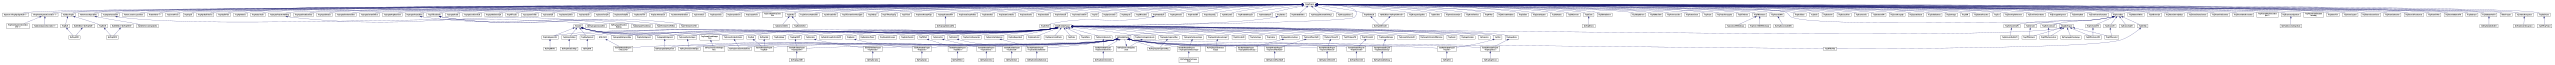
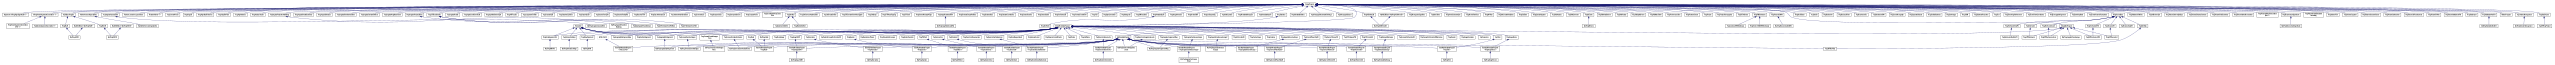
  digraph {
    fontname=Oswald
    rankdir=TB
    node [color=black fillcolor=white fontname=Oswald fontsize=10 shape=record style=filled]
    edge [color=midnightblue dir=back fontname=Oswald fontsize=10 labelfontname=Helvetica labelfontsize=10 style=solid]
    n1 [color=grey75 height=0.2 label=BASE_CLASS width=0.4]
    n2 [height=0.2 label="BasicMpiMetadataProgram\l\< BASE_CLASS \>" width=0.4]
    n3 [height=0.2 label="MpiML2DBase\< MpiProgML2D \>" width=0.4]
    n4 [height=0.2 label=MpiProgML2D width=0.4]
    n5 [height=0.2 label="MpiML2DBase\< MpiProgMLF2D \>" width=0.4]
    n6 [height=0.2 label=MpiProgMLF2D width=0.4]
    n7 [height=0.2 label="MpiML2DBase\< MpiProgMLRefine3D \>" width=0.4]
    n8 [height=0.2 label=MpiProgMLRefine3D width=0.4]
    n9 [height=0.2 label=Rerunable width=0.4]
    n10 [height=0.2 label=ProgAngularSphAlignment width=0.4]
    n11 [height=0.2 label=ProgAngularSphAlignmentGpu width=0.4]
    n12 [height=0.2 label=ProgFlexibleAlignment width=0.4]
    n13 [height=0.2 label=ProgForwardZernikeImages width=0.4]
    n14 [height=0.2 label="ProgForwardZernikeImages\lPriors" width=0.4]
    n15 [height=0.2 label=ProgForwardZernikeSubtomos width=0.4]
    n16 [height=0.2 label=ProgNmaAlignment width=0.4]
    n17 [height=0.2 label=ProgNmaAlignmentVol width=0.4]
    n18 [height=0.2 label=ProgVolumeSetAlign width=0.4]
    n19 [height=0.2 label=MpiProgAngularSphAlignment width=0.4]
    n20 [height=0.2 label=MpiProgForwardZernikeImages width=0.4]
    n21 [height=0.2 label="MpiProgForwardZernikeImages\lPriors" width=0.4]
    n22 [height=0.2 label=MpiProgForwardZernikeSubtomos width=0.4]
    n23 [height=0.2 label=MpiProgNMA width=0.4]
    n24 [height=0.2 label=MpiProgNMAVol width=0.4]
    n25 [height=0.2 label=MpiProgVolumeSetAlign width=0.4]
    n26 [height=0.2 label=XmippProgram width=0.4]
    n27 [height=0.2 label="Alignment::AProgAlignSignificant\< T \>" width=0.4]
    n28 [height=0.2 label="AProgMovieAlignmentCorrelation\< T \>" width=0.4]
    n29 [height=0.2 label=ML2DBaseProgram width=0.4]
    n30 [height=0.2 label=MultireferenceAligneability width=0.4]
    n31 [height=0.2 label=Phantom_transform_parameters width=0.4]
    n32 [height=0.2 label="PhantomMovie\< T \>" width=0.4]
    n33 [height=0.2 label=ProgCorrectWiener width=0.4]
    n34 [height=0.2 label=ProgAlign2d width=0.4]
    n35 [height=0.2 label=ProgAlignDualTiltSeries width=0.4]
    n36 [height=0.2 label=ProgAlignTiltPairs width=0.4]
    n37 [height=0.2 label=ProgAlignVolumes width=0.4]
    n38 [height=0.2 label=ProgAnalyzeCluster width=0.4]
    n39 [height=0.2 label=ProgAngularAccuracyPCA width=0.4]
    n40 [height=0.2 label=ProgAngularBreakSymmetry width=0.4]
    n41 [height=0.2 label=ProgAngularDistance width=0.4]
    n42 [height=0.2 label=ProgAngularDistributionShow width=0.4]
    n43 [height=0.2 label=ProgAngularEstimateTiltAxis width=0.4]
    n44 [height=0.2 label=ProgAngularNeighbourhood width=0.4]
    n45 [height=0.2 label=ProgAngularProjectionMatching width=0.4]
    n46 [height=0.2 label=ProgAngularProjectLibrary width=0.4]
    n47 [height=0.2 label=ProgAngularRotate width=0.4]
    n48 [height=0.2 label=ProgApplyCoeffZernike3D width=0.4]
    n49 [height=0.2 label=ProgApplyVolDeformSph width=0.4]
    n50 [height=0.2 label=ProgARTPseudo width=0.4]
    n51 [height=0.2 label=ProgassignmentTiltPair width=0.4]
    n52 [height=0.2 label=ProgClassifyCL2D width=0.4]
    n53 [height=0.2 label=ProgClassifyCL2DCore width=0.4]
    n54 [height=0.2 label=ProgClassifyCL3D width=0.4]
    n55 [height=0.2 label=ProgClassifyFirstSplit width=0.4]
    n56 [height=0.2 label=ProgClassifyFirstSplit3 width=0.4]
    n57 [height=0.2 label=ProgClassifyFTTRI width=0.4]
    n58 [height=0.2 label=ProgClassifyKmeans2D width=0.4]
    n59 [height=0.2 label=ProgVolumeInitialSimulated width=0.4]
    n60 [height=0.2 label=ProgCommonLine width=0.4]
    n61 [height=0.2 label=ProgCompareClass width=0.4]
    n62 [height=0.2 label=ProgCompareDensity width=0.4]
    n63 [height=0.2 label=ProgCompareViews width=0.4]
    n64 [height=0.2 label="ProgCoordinatesNoisyZones\lFilter" width=0.4]
    n65 [height=0.2 label=ProgCTFBasicParams width=0.4]
    n66 [height=0.2 label=ProgCtfCorrectAmplitude3D width=0.4]
    n67 [height=0.2 label=ProgCtfCreateCtfdat width=0.4]
    n68 [height=0.2 label=ProgCTFEstimateFromMicrograph width=0.4]
    n69 [height=0.2 label=ProgCtfGroup width=0.4]
    n70 [height=0.2 label=ProgCTFPhaseFlipping width=0.4]
    n71 [height=0.2 label=ProgCTFShow width=0.4]
    n72 [height=0.2 label=ProgDetectMissingWedge width=0.4]
    n73 [height=0.2 label=ProgDimRed width=0.4]
    n74 [height=0.2 label=ProgEliminateEmptyParticles width=0.4]
    n75 [height=0.2 label=ProgEvaluateClass width=0.4]
    n76 [height=0.2 label=ProgEvaluateCoordinates width=0.4]
    n77 [height=0.2 label=ProgExtractFeatures width=0.4]
    n78 [height=0.2 label=ProgExtractSubset width=0.4]
    n79 [height=0.2 label=ProgFindCenter2D width=0.4]
    n80 [height=0.2 label=ProgForwardZernikeVol width=0.4]
    n81 [height=0.2 label=ProgFSO width=0.4]
    n82 [height=0.2 label=ProgGpuCorrelation width=0.4]
    n83 [height=0.2 label=ProgHistogram width=0.4]
    n84 [height=0.2 label=ProgIDRXrayTomo width=0.4]
    n85 [height=0.2 label=ProgImageRotationalPCA width=0.4]
    n86 [height=0.2 label=ProgImageVectorize width=0.4]
    n87 [height=0.2 label=ProgKenderSOM width=0.4]
    n88 [height=0.2 label=ProgLocSharpening width=0.4]
    n89 [height=0.2 label=ProgMakeSpectra width=0.4]
    n90 [height=0.2 label=ProgMetadataHistogram width=0.4]
    n91 [height=0.2 label=ProgMetadataImport width=0.4]
    n92 [height=0.2 label=ProgMetadataSplit width=0.4]
    n93 [height=0.2 label=ProgMetadataUtilities width=0.4]
    n94 [height=0.2 label=ProgMicrographAutomaticPicking2 width=0.4]
    n95 [height=0.2 label=ProgMicrographScissor width=0.4]
    n96 [height=0.2 label=ProgMLRefine3D width=0.4]
    n97 [height=0.2 label=ProgMLTomo width=0.4]
    n98 [height=0.2 label=ProgMonogenicSignalRes width=0.4]
    n99 [height=0.2 label=ProgMonoTomo width=0.4]
    n100 [height=0.2 label=ProgMovieEstimateGain width=0.4]
    n101 [height=0.2 label=ProgMovieFilterDose width=0.4]
    n102 [height=0.2 label=ProgMPIRun width=0.4]
    n103 [height=0.2 label=ProgMrcCreateMetaData width=0.4]
    n104 [height=0.2 label=ProgOddEven width=0.4]
    n105 [height=0.2 label=ProgOpticalAligment width=0.4]
    n106 [height=0.2 label=ProgPdbAnalysis width=0.4]
    n107 [height=0.2 label=ProgPdbConverter width=0.4]
    n108 [height=0.2 label=ProgPDBDictionary width=0.4]
    n109 [height=0.2 label=ProgPdbNmaDeform width=0.4]
+   n110 [height=0.2 label=ProgPdbReduce width=0.4]
    n111 [height=0.2 label=ProgPdbSphDeform width=0.4]
    n112 [height=0.2 label=ProgPdbValueToVol width=0.4]
    n113 [height=0.2 label=ProgPerformanceTest width=0.4]
    n114 [height=0.2 label=ProgPhantomCreate width=0.4]
    n115 [height=0.2 label=ProgProject width=0.4]
    n116 [height=0.2 label=ProgProjectTomography width=0.4]
    n117 [height=0.2 label=ProgPSFXrCreate width=0.4]
    n118 [height=0.2 label=ProgReconsADMM width=0.4]
    n119 [height=0.2 label=ProgReconsBase width=0.4]
    n120 [height=0.2 label=ProgReconstructSignificant width=0.4]
    n121 [height=0.2 label=ProgResBFactor width=0.4]
    n122 [height=0.2 label=ProgResDir width=0.4]
    n123 [height=0.2 label=ProgResliceVol width=0.4]
    n124 [height=0.2 label=ProgResLocalFilter width=0.4]
    n125 [height=0.2 label=ProgResolutionFsc width=0.4]
    n126 [height=0.2 label=ProgResolutionIBW width=0.4]
    n127 [height=0.2 label=ProgScoreMicrograph width=0.4]
    n128 [height=0.2 label=ProgSeparateObjects width=0.4]
    n129 [height=0.2 label=ProgSortByStatistics width=0.4]
    n130 [height=0.2 label=ProgSortImages width=0.4]
    n131 [height=0.2 label=ProgSSNR width=0.4]
    n132 [height=0.2 label=ProgSubtractProjection width=0.4]
    n133 [height=0.2 label=ProgTest width=0.4]
    n134 [height=0.2 label=ProgTomoAlignRefinement width=0.4]
    n135 [height=0.2 label=ProgTomoFilterCoordinates width=0.4]
    n136 [height=0.2 label=ProgTomographAlignment width=0.4]
    n137 [height=0.2 label=ProgTomoMapBack width=0.4]
    n138 [height=0.2 label=ProgTomoRemoveFluctuations width=0.4]
    n139 [height=0.2 label=ProgValidationNonTilt width=0.4]
    n140 [height=0.2 label=ProgValidationTiltPairs width=0.4]
    n141 [height=0.2 label=ProgVolDeformSph width=0.4]
    n142 [height=0.2 label=ProgVolumeDeformSphGpu width=0.4]
    n143 [height=0.2 label=ProgVolumeEnhanceContrast width=0.4]
    n144 [height=0.2 label=ProgVolumeFindSymmetry width=0.4]
    n145 [height=0.2 label=ProgVolumeHalvesRestoration width=0.4]
    n146 [height=0.2 label="ProgVolumeHalvesRestoration\lGpu\< T \>" width=0.4]
    n147 [height=0.2 label=ProgVolumeHomogenizer width=0.4]
    n148 [height=0.2 label="ProgVolumeInitialSimulated\lAnnealing" width=0.4]
    n149 [height=0.2 label=ProgVolumePCA width=0.4]
    n150 [height=0.2 label=ProgVolumeSegment width=0.4]
    n151 [height=0.2 label=ProgVolumeStructureFactor width=0.4]
    n152 [height=0.2 label=ProgVolumeSubtraction width=0.4]
    n153 [height=0.2 label=ProgVolumeToPseudoatoms width=0.4]
    n154 [height=0.2 label=ProgVolumeToWeb width=0.4]
    n155 [height=0.2 label=ProgVolumeValidationPCA width=0.4]
    n156 [height=0.2 label=ProgXrayImport width=0.4]
    n157 [height=0.2 label=ProgXrayProject width=0.4]
    n158 [height=0.2 label=PythonProgram width=0.4]
    n159 [height=0.2 label=XmippMetadataProgram width=0.4]
    n160 [height=0.2 label=XmippMpiProgram width=0.4]
    n161 [height=0.2 label="ProgMovieAlignmentCorrelation\< T \>" width=0.4]
    n162 [height=0.2 label="ProgMovieAlignmentCorrelation\lGPU\< T \>" width=0.4]
    n163 [height=0.2 label=ProgML2D width=0.4]
    n164 [height=0.2 label=ProgMLF2D width=0.4]
    n165 [height=0.2 label=MpiMultireferenceAligneability width=0.4]
    n166 [height=0.2 label=MpiProgAngularAccuracyPCA width=0.4]
    n167 [height=0.2 label="MpiProgAngularProjection\lMatching" width=0.4]
    n168 [height=0.2 label=ProgMpiAngularProjectLibrary width=0.4]
    n169 [height=0.2 label=ProgCTFEstimateFromPSD width=0.4]
    n170 [height=0.2 label=ProgCTFEstimateFromPSDFast width=0.4]
    n171 [height=0.2 label=ProgMatrixDimRed width=0.4]
    n172 [height=0.2 label=ProgTransformDimRed width=0.4]
    n173 [height=0.2 label=MpiProgImageRotationalPCA width=0.4]
    n174 [height=0.2 label=ProgTestWork width=0.4]
    n175 [height=0.2 label=MpiProgMLTomo width=0.4]
    n176 [height=0.2 label=ProgConstructPDBDictionary width=0.4]
    n177 [height=0.2 label=ProgRestoreWithPDBDictionary width=0.4]
    n178 [height=0.2 label=MpiProgReconstructADMM width=0.4]
    n179 [height=0.2 label=ProgRecFourier width=0.4]
    n180 [height=0.2 label=ProgRecFourierAccel width=0.4]
    n181 [height=0.2 label=ProgRecFourierGPU width=0.4]
    n182 [height=0.2 label=ProgRecFourierStarPU width=0.4]
    n183 [height=0.2 label=ProgReconsART width=0.4]
    n184 [height=0.2 label=ProgReconsXrayART width=0.4]
    n185 [height=0.2 label=ProgRecWbp width=0.4]
    n186 [height=0.2 label=MpiProgReconstructSignificant width=0.4]
    n187 [height=0.2 label=MpiProgValidationNonTilt width=0.4]
    n188 [height=0.2 label=MpiProgVolumeHomogenizer width=0.4]
    n189 [height=0.2 label=ProgMPIXrayProject width=0.4]
    n190 [height=0.2 label=FlipParameters width=0.4]
    n191 [height=0.2 label=ProgAddNoise width=0.4]
    n192 [height=0.2 label=ProgAngularAssignmentMag width=0.4]
    n193 [height=0.2 label=ProgAngularContinuousAssign width=0.4]
    n194 [height=0.2 label=ProgAngularContinuousAssign2 width=0.4]
    n195 [height=0.2 label=ProgAngularDiscreteAssign width=0.4]
    n196 [height=0.2 label=ProgArtZernike3D width=0.4]
    n197 [height=0.2 label=ProgCenterImage width=0.4]
    n198 [height=0.2 label=ProgConvImg width=0.4]
    n199 [height=0.2 label=ProgCorrectPhaseFlip2D width=0.4]
    n200 [height=0.2 label=ProgCorrectWiener2D width=0.4]
    n201 [height=0.2 label=ProgCtfCorrectIdr width=0.4]
    n202 [height=0.2 label=ProgCTFEnhancePSD width=0.4]
    n203 [height=0.2 label=ProgEliminateByEnergy width=0.4]
    n204 [height=0.2 label=ProgFilter width=0.4]
    n205 [height=0.2 label=ProgForwardArtZernike3D width=0.4]
    n206 [height=0.2 label=ProgForwardArtZernike3DSubtomos width=0.4]
    n207 [height=0.2 label=ProgHeader width=0.4]
    n208 [height=0.2 label=ProgImageResiduals width=0.4]
    n209 [height=0.2 label=ProgImageResize width=0.4]
    n210 [height=0.2 label=ProgImageSSNR width=0.4]
    n211 [height=0.2 label=ProgMask width=0.4]
    n212 [height=0.2 label=ProgMorphology width=0.4]
    n213 [height=0.2 label=ProgNormalize width=0.4]
    n214 [height=0.2 label=ProgOperate width=0.4]
    n215 [height=0.2 label=ProgParallelForwardArtZernike3D width=0.4]
    n216 [height=0.2 label=ProgPSDSort width=0.4]
    n217 [height=0.2 label=ProgRandomizePhases width=0.4]
    n218 [height=0.2 label=ProgSimulateMicroscope width=0.4]
    n219 [height=0.2 label=ProgSpiderTranslate width=0.4]
    n220 [height=0.2 label=ProgSymmetrize width=0.4]
    n221 [height=0.2 label=ProgThreshold width=0.4]
    n222 [height=0.2 label=ProgTomoExtractSubvolume width=0.4]
    n223 [height=0.2 label=ProgTransformDownsample width=0.4]
    n224 [height=0.2 label=ProgTransformGeometry width=0.4]
    n225 [height=0.2 label=ProgTransformImageGreyLevels width=0.4]
    n226 [height=0.2 label=ProgTransRangeAdjust width=0.4]
    n227 [height=0.2 label=ProgVolumeCenter width=0.4]
    n228 [height=0.2 label=ProgVolumeCorrectBfactor width=0.4]
    n229 [height=0.2 label=ProgWindow width=0.4]
    n230 [height=0.2 label=ProgMPIRecFourier width=0.4]
    n231 [height=0.2 label=ProgMPIRecFourierAccel width=0.4]
    n232 [height=0.2 label=ProgMPIRecFourierGPU width=0.4]
    n233 [height=0.2 label=ProgMPIReconsArt width=0.4]
    n234 [height=0.2 label=MpiMetadataProgram width=0.4]
    n235 [height=0.2 label=MpiProgAngularClassAverage width=0.4]
    n236 [height=0.2 label=ProgRecFourierMpiStarPU width=0.4]
    n237 [height=0.2 label=ProgMPIRecWbp width=0.4]
    n238 [height=0.2 label=MpiProgAngularAssignmentMag width=0.4]
    n239 [height=0.2 label="BasicMpiMetadataProgram\l\< ProgAngularContinuousAssign \>" width=0.4]
    n240 [height=0.2 label="MpiProgAngularContinuous\lAssign2" width=0.4]
    n241 [height=0.2 label="BasicMpiMetadataProgram\l\< ProgAngularDiscreteAssign \>" width=0.4]
    n242 [height=0.2 label="BasicMpiMetadataProgram\l\< ProgCorrectPhaseFlip2D \>" width=0.4]
    n243 [height=0.2 label="BasicMpiMetadataProgram\l\< ProgCorrectWiener2D \>" width=0.4]
    n244 [height=0.2 label="BasicMpiMetadataProgram\l\< ProgCtfCorrectIdr \>" width=0.4]
    n245 [height=0.2 label="BasicMpiMetadataProgram\l\< ProgEliminateByEnergy \>" width=0.4]
    n246 [height=0.2 label="BasicMpiMetadataProgram\l\< ProgFilter \>" width=0.4]
    n247 [height=0.2 label="BasicMpiMetadataProgram\l\< ProgImageResize \>" width=0.4]
    n248 [height=0.2 label="BasicMpiMetadataProgram\l\< ProgImageSSNR \>" width=0.4]
    n249 [height=0.2 label="BasicMpiMetadataProgram\l\< ProgMask \>" width=0.4]
    n250 [height=0.2 label="BasicMpiMetadataProgram\l\< ProgNormalize \>" width=0.4]
    n251 [height=0.2 label="BasicMpiMetadataProgram\l\< ProgOperate \>" width=0.4]
    n252 [height=0.2 label="BasicMpiMetadataProgram\l\< ProgPSDSort \>" width=0.4]
    n253 [height=0.2 label=ProgStatistics width=0.4]
    n254 [height=0.2 label="BasicMpiMetadataProgram\l\< ProgSymmetrize \>" width=0.4]
    n255 [height=0.2 label="BasicMpiMetadataProgram\l\< ProgThreshold \>" width=0.4]
    n256 [height=0.2 label="BasicMpiMetadataProgram\l\< ProgTomoExtractSubvolume \>" width=0.4]
    n257 [height=0.2 label="BasicMpiMetadataProgram\l\< ProgTransformGeometry \>" width=0.4]
    n258 [height=0.2 label="MpiProgTransformImageGrey\lLevels" width=0.4]
    n259 [height=0.2 label="MpiProgAngularContinuous\lAssign" width=0.4]
    n260 [height=0.2 label=MpiProgCorrectPhaseFlip2D width=0.4]
    n261 [height=0.2 label=MpiProgCorrectWiener2D width=0.4]
    n262 [height=0.2 label=MpiProgCtfCorrectIdr width=0.4]
    n263 [height=0.2 label=MpiProgEliminateByEnergy width=0.4]
    n264 [height=0.2 label=MpiProgFilter width=0.4]
    n265 [height=0.2 label=MpiProgImageResize width=0.4]
    n266 [height=0.2 label=MpiProgImageSSNR width=0.4]
    n267 [height=0.2 label=MpiProgMask width=0.4]
    n268 [height=0.2 label=MpiProgNormalize width=0.4]
    n269 [height=0.2 label=MpiProgOperate width=0.4]
    n270 [height=0.2 label=MpiProgPSDSort width=0.4]
    n271 [height=0.2 label=MpiProgSymmetrize width=0.4]
    n272 [height=0.2 label=MpiProgThreshold width=0.4]
    n273 [height=0.2 label=MpiProgTomoExtractSubvolume width=0.4]
    n274 [height=0.2 label=MpiProgTransformGeometry width=0.4]
    n1 -> n2
    n3 -> n4
    n5 -> n6
    n7 -> n8
    n9 -> n10
    n9 -> n11
    n9 -> n12
    n9 -> n13
    n9 -> n14
    n9 -> n15
    n9 -> n16
    n9 -> n17
    n9 -> n18
    n10 -> n19
    n13 -> n20
    n14 -> n21
    n15 -> n22
    n16 -> n23
    n17 -> n24
    n18 -> n25
    n26 -> n27
    n26 -> n28
    n26 -> n29
    n26 -> n30
    n26 -> n31
    n26 -> n32
    n26 -> n33
    n26 -> n34
    n26 -> n35
    n26 -> n36
    n26 -> n37
    n26 -> n38
    n26 -> n39
    n26 -> n40
    n26 -> n41
    n26 -> n42
    n26 -> n43
    n26 -> n44
    n26 -> n45
    n26 -> n46
    n26 -> n47
    n26 -> n48
    n26 -> n49
    n26 -> n50
    n26 -> n51
    n26 -> n52
    n26 -> n53
    n26 -> n54
    n26 -> n55
    n26 -> n56
    n26 -> n57
    n26 -> n58
    n26 -> n59
    n26 -> n60
    n26 -> n61
    n26 -> n62
    n26 -> n63
    n26 -> n64
    n26 -> n65
    n26 -> n66
    n26 -> n67
    n26 -> n68
    n26 -> n69
    n26 -> n70
    n26 -> n71
    n26 -> n72
    n26 -> n73
    n26 -> n74
    n26 -> n75
    n26 -> n76
    n26 -> n77
    n26 -> n78
    n26 -> n79
    n26 -> n80
    n26 -> n81
    n26 -> n82
    n26 -> n83
    n26 -> n84
    n26 -> n85
    n26 -> n86
    n26 -> n87
    n26 -> n88
    n26 -> n89
    n26 -> n90
    n26 -> n91
    n26 -> n92
    n26 -> n93
    n26 -> n94
    n26 -> n95
    n26 -> n96
    n26 -> n97
    n26 -> n98
    n26 -> n99
    n26 -> n100
    n26 -> n101
    n26 -> n102
    n26 -> n103
    n26 -> n104
    n26 -> n105
    n26 -> n106
    n26 -> n107
    n26 -> n108
    n26 -> n109
+   n26 -> n110
    n26 -> n111
    n26 -> n112
    n26 -> n113
    n26 -> n114
    n26 -> n115
    n26 -> n116
    n26 -> n117
    n26 -> n118
    n26 -> n119
    n26 -> n120
    n26 -> n121
    n26 -> n122
    n26 -> n123
    n26 -> n124
    n26 -> n125
    n26 -> n126
    n26 -> n127
    n26 -> n128
    n26 -> n129
    n26 -> n130
    n26 -> n131
    n26 -> n132
    n26 -> n133
    n26 -> n134
    n26 -> n135
    n26 -> n136
    n26 -> n137
    n26 -> n138
    n26 -> n139
    n26 -> n140
    n26 -> n141
    n26 -> n142
    n26 -> n143
    n26 -> n144
    n26 -> n145
    n26 -> n146
    n26 -> n147
    n26 -> n148
    n26 -> n149
    n26 -> n150
    n26 -> n151
    n26 -> n152
    n26 -> n153
    n26 -> n154
    n26 -> n155
    n26 -> n156
    n26 -> n157
    n26 -> n158
    n26 -> n159
    n26 -> n160
    n28 -> n161
    n28 -> n162
    n29 -> n163
    n29 -> n164
    n30 -> n165
    n39 -> n166
    n45 -> n167
    n46 -> n168
    n65 -> n169
    n65 -> n170
    n73 -> n171
    n73 -> n172
    n85 -> n173
    n92 -> n174
    n96 -> n8
    n97 -> n175
    n108 -> n176
    n108 -> n177
    n118 -> n178
    n119 -> n179
    n119 -> n180
    n119 -> n181
    n119 -> n182
    n119 -> n183
    n119 -> n184
    n119 -> n185
    n120 -> n186
    n139 -> n187
    n147 -> n188
    n157 -> n189
    n159 -> n10
    n159 -> n11
    n159 -> n12
    n159 -> n13
    n159 -> n14
    n159 -> n15
    n159 -> n16
    n159 -> n17
    n159 -> n18
    n159 -> n190
    n159 -> n191
    n159 -> n192
    n159 -> n193
    n159 -> n194
    n159 -> n195
    n159 -> n196
    n159 -> n197
    n159 -> n198
    n159 -> n199
    n159 -> n200
    n159 -> n201
    n159 -> n202
    n159 -> n203
    n159 -> n204
    n159 -> n205
    n159 -> n206
    n159 -> n207
    n159 -> n208
    n159 -> n209
    n159 -> n210
    n159 -> n211
    n159 -> n212
    n159 -> n213
    n159 -> n214
    n159 -> n215
    n159 -> n216
    n159 -> n217
    n159 -> n218
    n159 -> n219
    n159 -> n220
    n159 -> n221
    n159 -> n222
    n159 -> n223
    n159 -> n224
    n159 -> n225
    n159 -> n226
    n159 -> n227
    n159 -> n228
    n159 -> n229
    n160 -> n230
    n160 -> n231
    n160 -> n232
    n160 -> n233
    n160 -> n234
    n160 -> n235
    n163 -> n4
    n164 -> n6
    n179 -> n230
    n180 -> n231
    n181 -> n232
    n182 -> n236
    n183 -> n233
    n185 -> n237
    n192 -> n238
    n193 -> n239
    n194 -> n240
    n195 -> n241
    n199 -> n242
    n200 -> n243
    n201 -> n244
    n203 -> n245
    n204 -> n246
    n209 -> n247
    n210 -> n248
    n211 -> n249
    n213 -> n250
    n214 -> n251
    n216 -> n252
    n220 -> n254
    n221 -> n255
    n222 -> n256
    n224 -> n257
    n225 -> n258
    n234 -> n2
    n234 -> n19
    n234 -> n20
    n234 -> n21
    n234 -> n22
    n234 -> n237
    n234 -> n238
    n234 -> n239
    n234 -> n240
    n234 -> n241
    n234 -> n242
    n234 -> n243
    n234 -> n244
    n234 -> n245
    n234 -> n246
    n234 -> n247
    n234 -> n248
    n234 -> n249
    n234 -> n250
    n234 -> n251
    n234 -> n252
    n234 -> n254
    n234 -> n255
    n234 -> n256
    n234 -> n257
-   n258 -> n234
+   n234 -> n258
    n239 -> n259
    n242 -> n260
    n243 -> n261
    n244 -> n262
    n245 -> n263
    n246 -> n264
    n247 -> n265
    n248 -> n266
    n250 -> n268
    n251 -> n269
    n252 -> n270
    n253 -> n159
    n254 -> n271
    n255 -> n272
    n256 -> n273
    n257 -> n274
    n267 -> n249
  }
